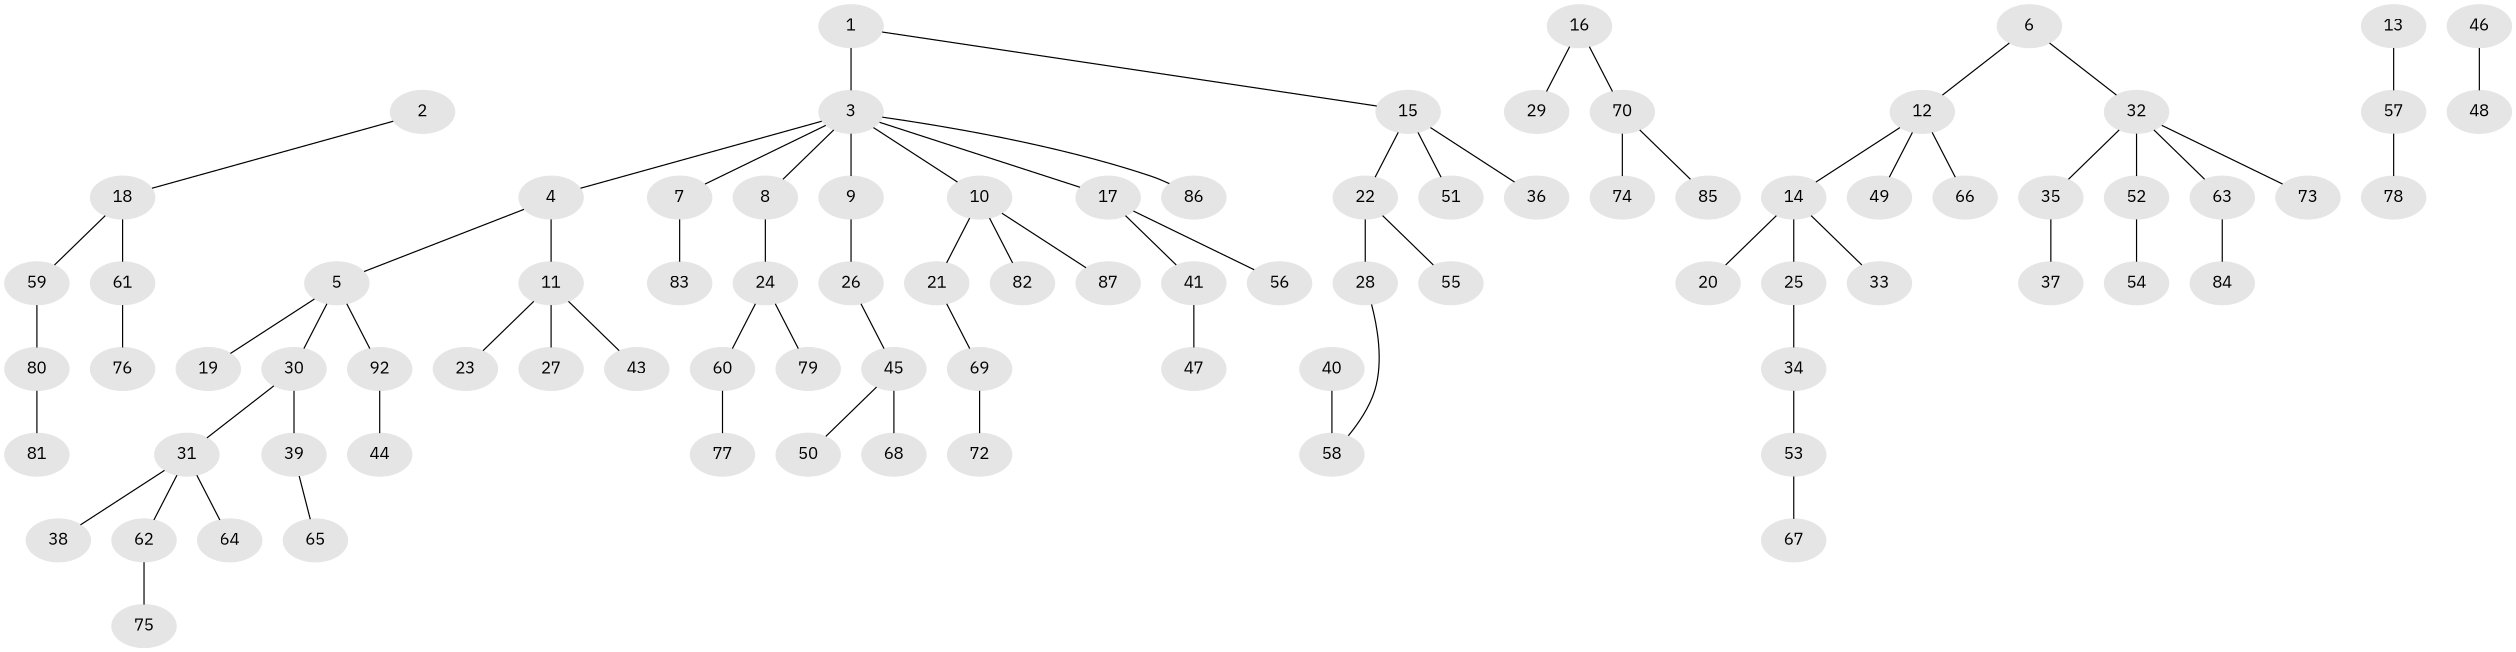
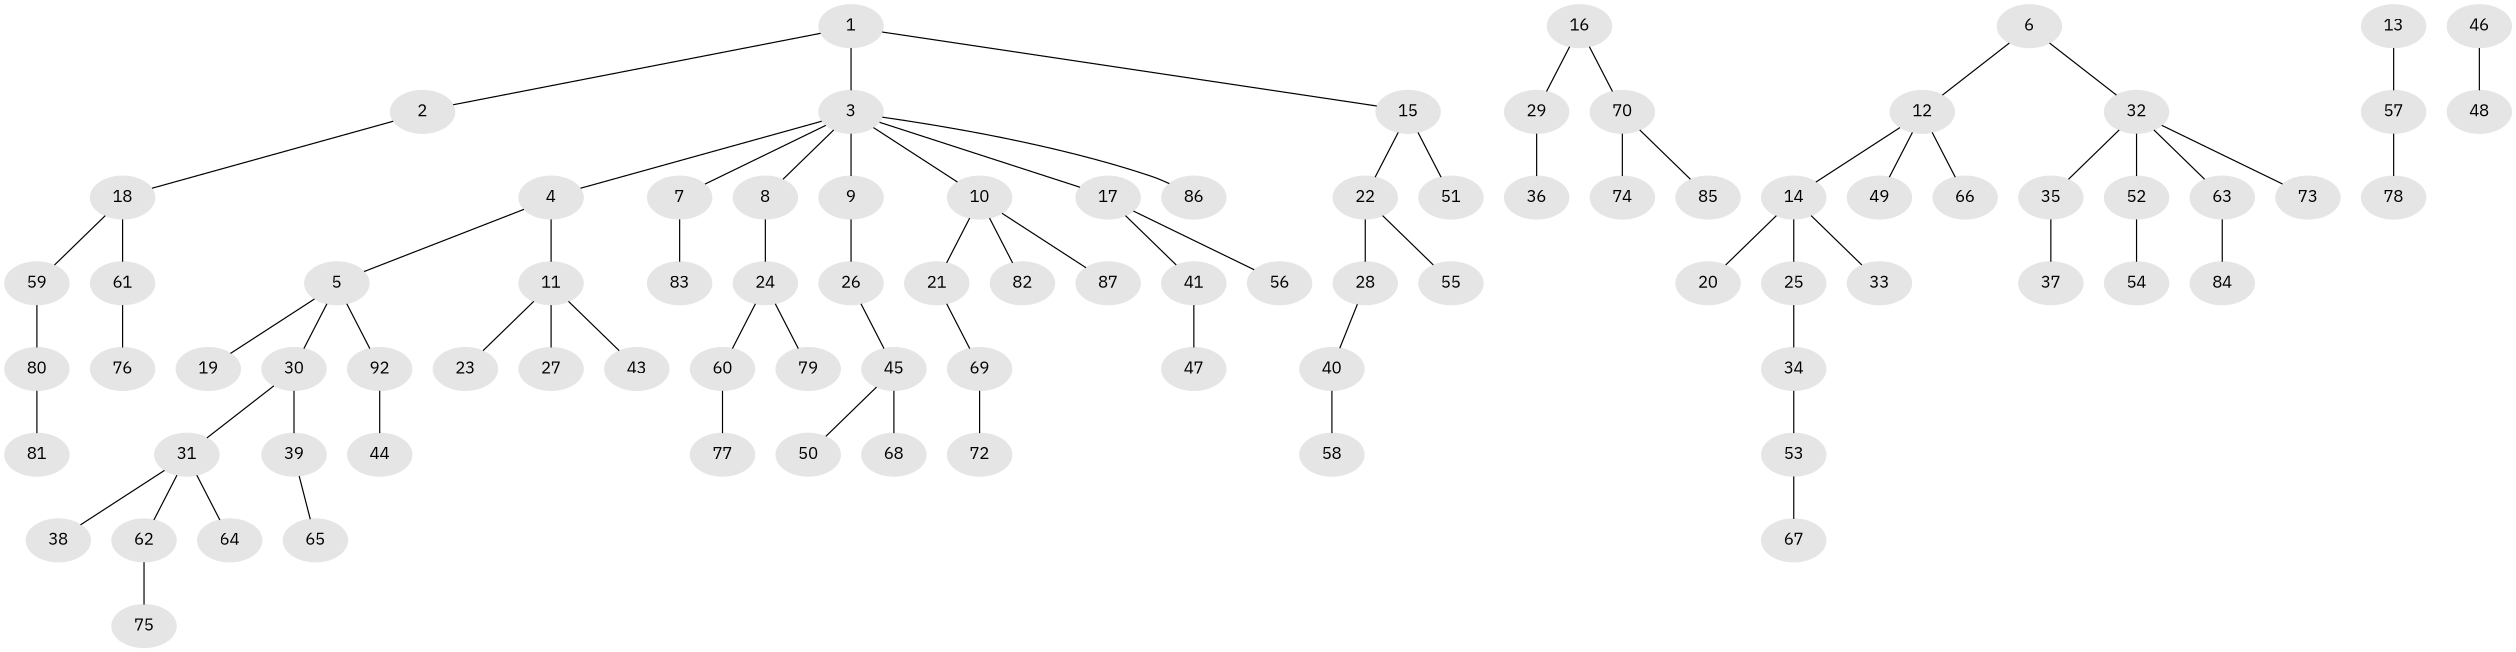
  graph {
    fontname="IBM Plex Sans"
    node [color=gray90 fontname="IBM Plex Sans" style=filled]
    edge [fontname="IBM Plex Sans" weight=1.0]
    1
    2
    3
    15
    18
    4
    7
    8
    9
    10
    17
    86
    22
    36
    51
    16
    29
    70
    59
    61
    5
    11
    6
    12
    32
    83
    24
    26
    21
    82
    87
    41
    56
    19
    30
    n36 [label=92]
    23
    27
    43
    13
    57
    31
    39
    44
    14
    49
    66
    35
    52
    63
    73
    60
    79
    45
    69
    20
    25
    33
    78
    34
    28
    55
    74
    85
    47
    80
    76
    72
    40
    77
    53
    50
    68
    58
    38
    62
    64
    65
    75
    37
    54
    84
    67
    46
    48
    81
+   1 -- 2
    1 -- 3
    1 -- 15
    2 -- 18
    3 -- 4
    3 -- 7
    3 -- 8
    3 -- 9
    3 -- 10
    3 -- 17
    3 -- 86
    15 -- 22
-   15 -- 36
+   29 -- 36
    15 -- 51
    18 -- 59
    18 -- 61
    4 -- 5
    4 -- 11
    7 -- 83
    8 -- 24
    9 -- 26
    10 -- 21
    10 -- 82
    10 -- 87
    17 -- 41
    17 -- 56
    22 -- 28
    22 -- 55
    16 -- 29
    16 -- 70
    70 -- 74
    70 -- 85
    59 -- 80
    61 -- 76
    5 -- 19
    5 -- 30
    5 -- n36
    11 -- 23
    11 -- 27
    11 -- 43
    6 -- 12
    6 -- 32
    12 -- 14
    12 -- 49
    12 -- 66
    32 -- 35
    32 -- 52
    32 -- 63
    32 -- 73
    24 -- 60
    24 -- 79
    26 -- 45
    21 -- 69
    41 -- 47
    30 -- 31
    30 -- 39
    n36 -- 44 [weight=2.0]
    13 -- 57
    57 -- 78
    31 -- 38
    31 -- 62
    31 -- 64
    39 -- 65
    14 -- 20
    14 -- 25
    14 -- 33
    35 -- 37
    52 -- 54
    63 -- 84
    60 -- 77
    45 -- 50
    45 -- 68
    69 -- 72
    25 -- 34
    34 -- 53
-   28 -- 58
+   28 -- 40
    80 -- 81
    40 -- 58 [weight=2.0]
    53 -- 67
    62 -- 75
    46 -- 48
  }
